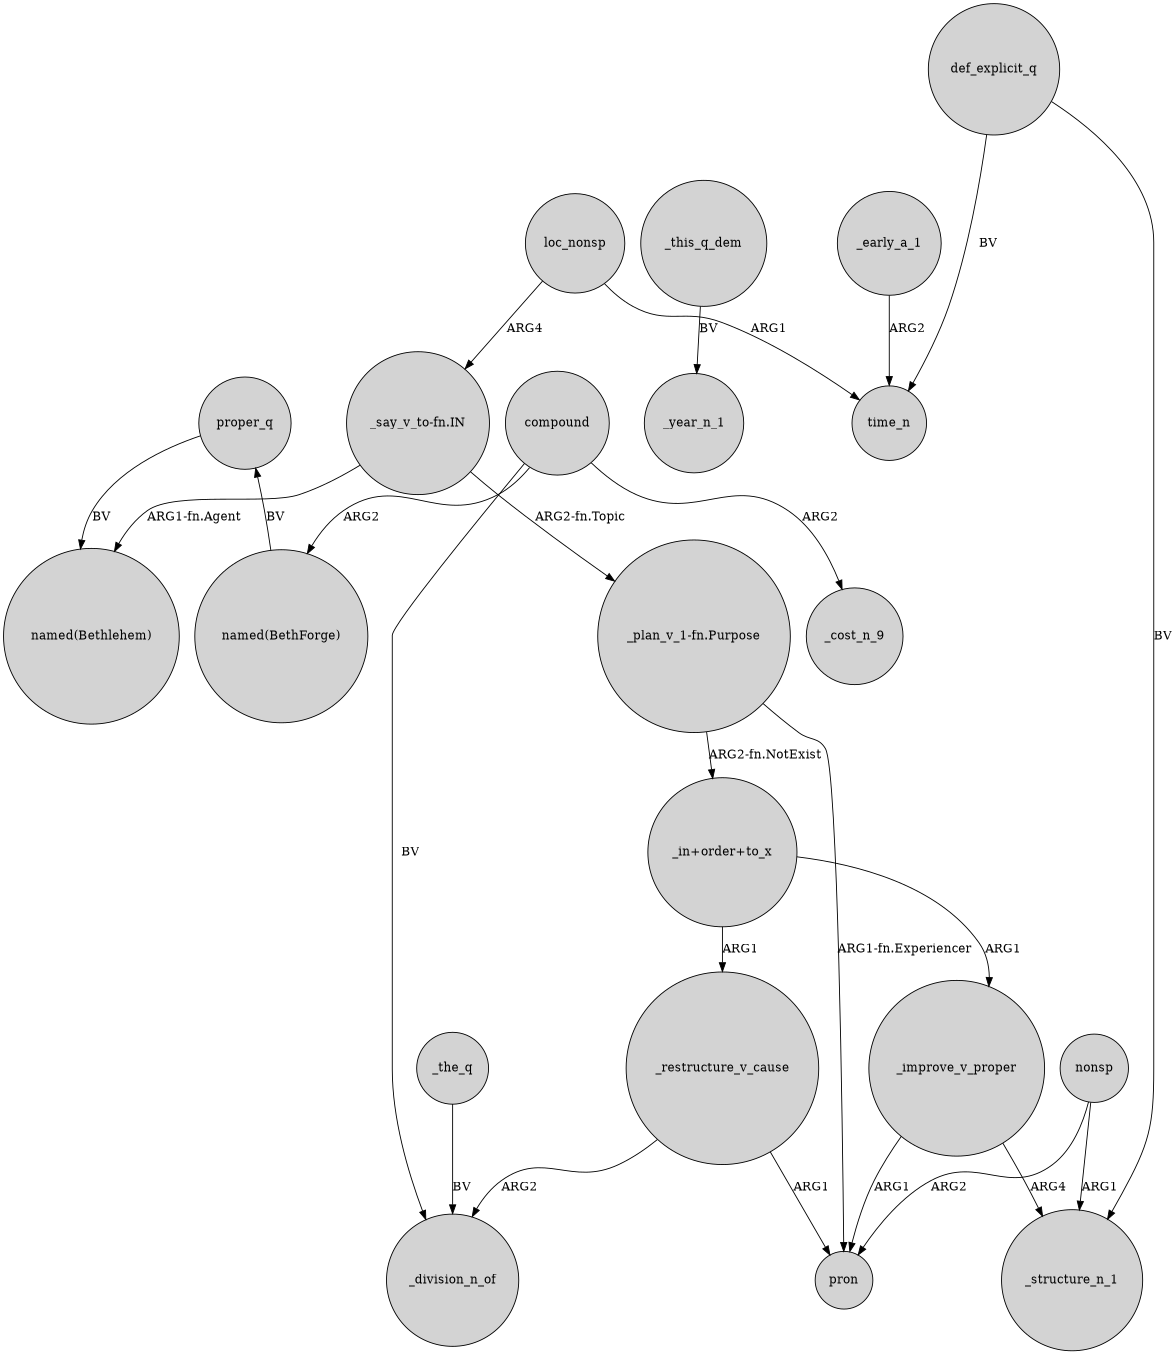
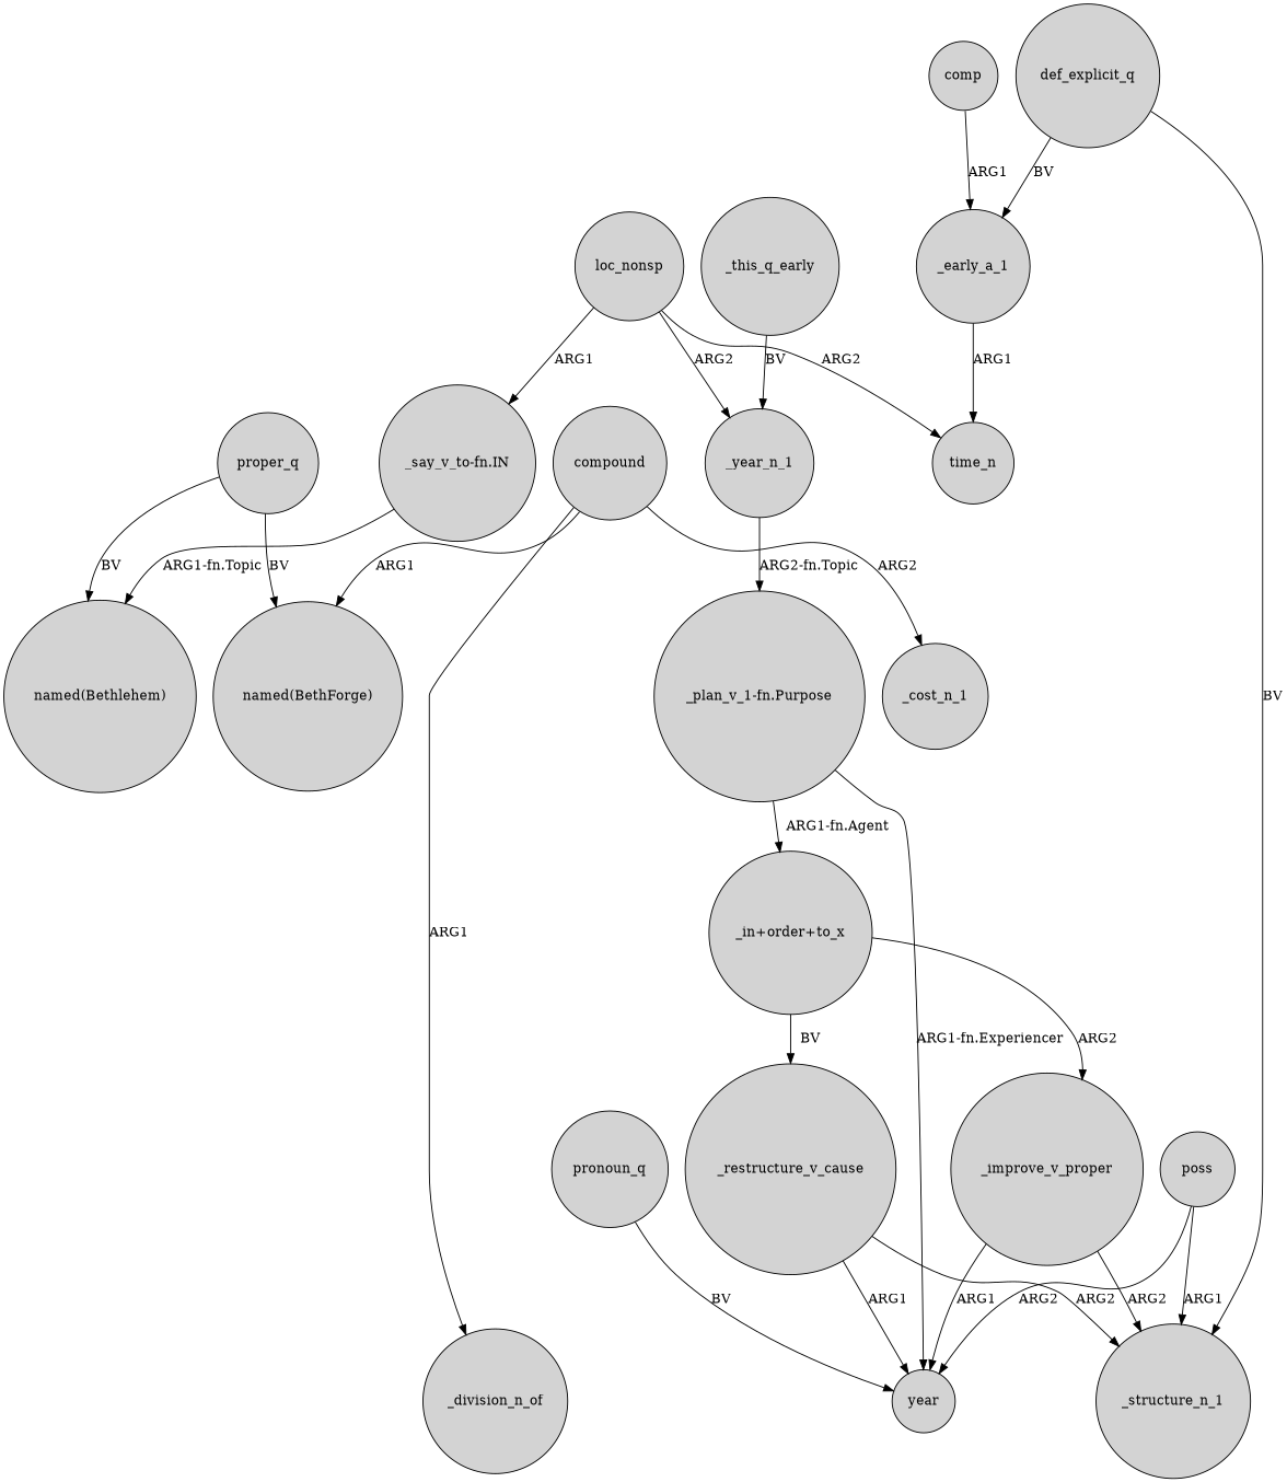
  digraph {
    node [shape=circle style=filled]
    "_say_v_to-fn.IN"
    "named(Bethlehem)"
    "_plan_v_1-fn.Purpose"
-   pron
+   pron [label=year]
    "_in+order+to_x"
-   poss [label=nonsp]
+   poss
    _structure_n_1
    def_explicit_q
    time_n
    _restructure_v_cause
    n11 [label=_improve_v_proper]
    _division_n_of
    proper_q
    "named(BethForge)"
    compound
-   _cost_n_1 [label=_cost_n_9]
+   _cost_n_1
    loc_nonsp
    _year_n_1
+   pronoun_q
    _early_a_1
-   _the_q
-   _this_q_dem
-   "_say_v_to-fn.IN" -> "named(Bethlehem)" [label="ARG1-fn.Agent"]
-   "_say_v_to-fn.IN" -> "_plan_v_1-fn.Purpose" [label="ARG2-fn.Topic"]
+   comp
+   _this_q_dem [label=_this_q_early]
+   "_say_v_to-fn.IN" -> "named(Bethlehem)" [label="ARG1-fn.Topic"]
+   _year_n_1 -> "_plan_v_1-fn.Purpose" [label="ARG2-fn.Topic"]
    "_plan_v_1-fn.Purpose" -> pron [label="ARG1-fn.Experiencer"]
-   "_plan_v_1-fn.Purpose" -> "_in+order+to_x" [label="ARG2-fn.NotExist"]
-   "_in+order+to_x" -> _restructure_v_cause [label=ARG1]
-   "_in+order+to_x" -> n11 [label=ARG1]
+   "_plan_v_1-fn.Purpose" -> "_in+order+to_x" [label="ARG1-fn.Agent"]
+   "_in+order+to_x" -> _restructure_v_cause [label=BV]
+   "_in+order+to_x" -> n11 [label=ARG2]
    poss -> pron [label=ARG2]
    poss -> _structure_n_1 [label=ARG1]
    def_explicit_q -> _structure_n_1 [label=BV]
-   def_explicit_q -> time_n [label=BV]
+   def_explicit_q -> _early_a_1 [label=BV]
    _restructure_v_cause -> pron [label=ARG1]
-   _restructure_v_cause -> _division_n_of [label=ARG2]
+   _restructure_v_cause -> _structure_n_1 [label=ARG2]
    n11 -> pron [label=ARG1]
-   n11 -> _structure_n_1 [label=ARG4]
+   n11 -> _structure_n_1 [label=ARG2]
    proper_q -> "named(Bethlehem)" [label=BV]
-   "named(BethForge)" -> proper_q [label=BV]
-   compound -> _division_n_of [label=BV]
-   compound -> "named(BethForge)" [label=ARG2]
+   proper_q -> "named(BethForge)" [label=BV]
+   compound -> _division_n_of [label=ARG1]
+   compound -> "named(BethForge)" [label=ARG1]
    compound -> _cost_n_1 [label=ARG2]
-   loc_nonsp -> "_say_v_to-fn.IN" [label=ARG4]
-   loc_nonsp -> time_n [label=ARG1]
-   _early_a_1 -> time_n [label=ARG2]
-   _the_q -> _division_n_of [label=BV]
+   loc_nonsp -> "_say_v_to-fn.IN" [label=ARG1]
+   loc_nonsp -> time_n [label=ARG2]
+   loc_nonsp -> _year_n_1 [label=ARG2]
+   pronoun_q -> pron [label=BV]
+   _early_a_1 -> time_n [label=ARG1]
+   comp -> _early_a_1 [label=ARG1]
    _this_q_dem -> _year_n_1 [label=BV]
  }
